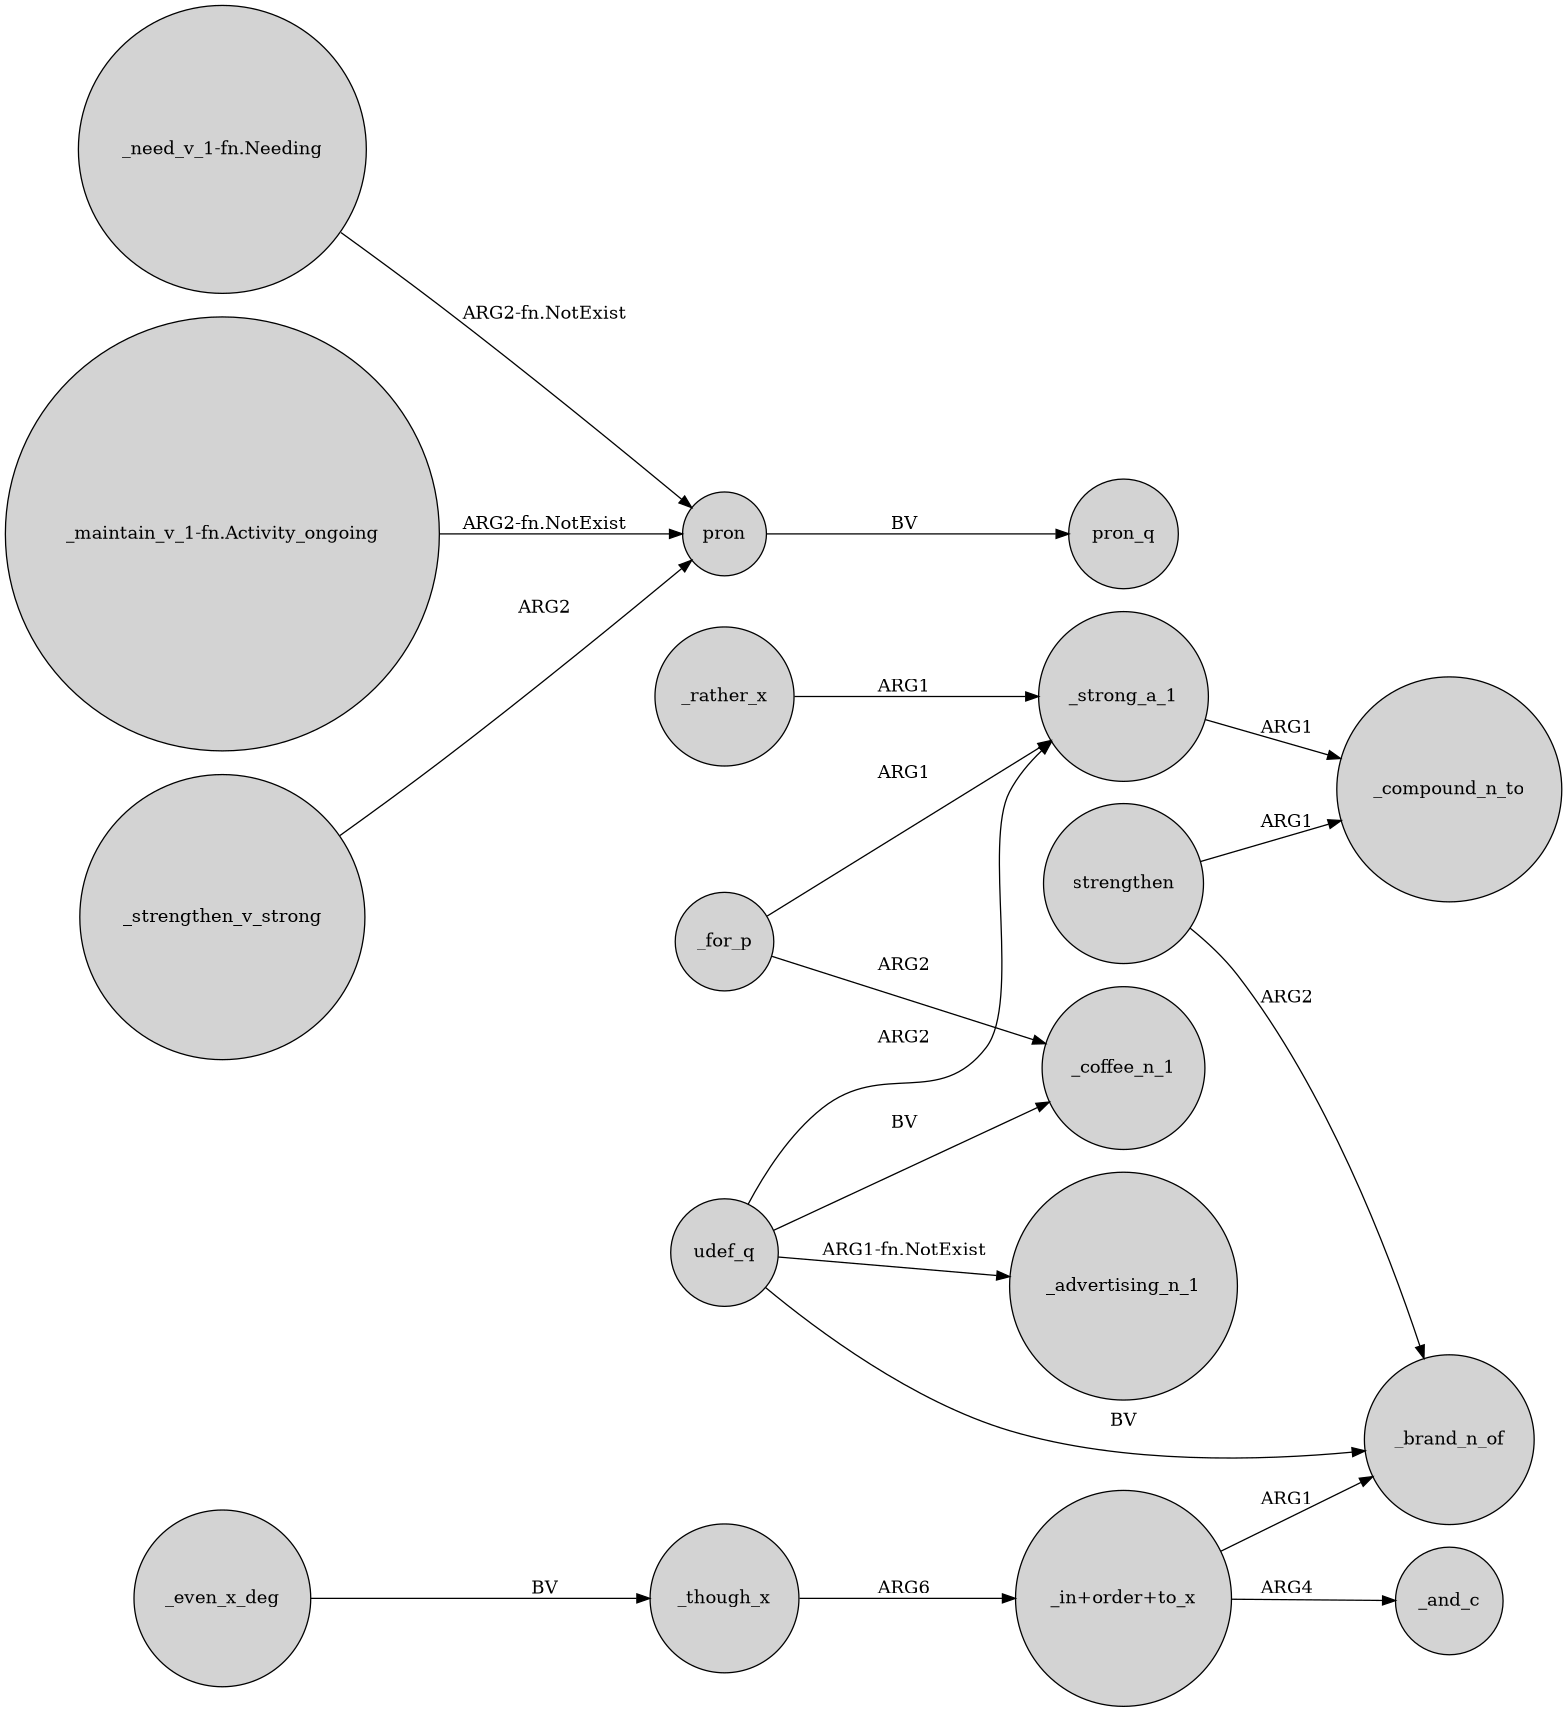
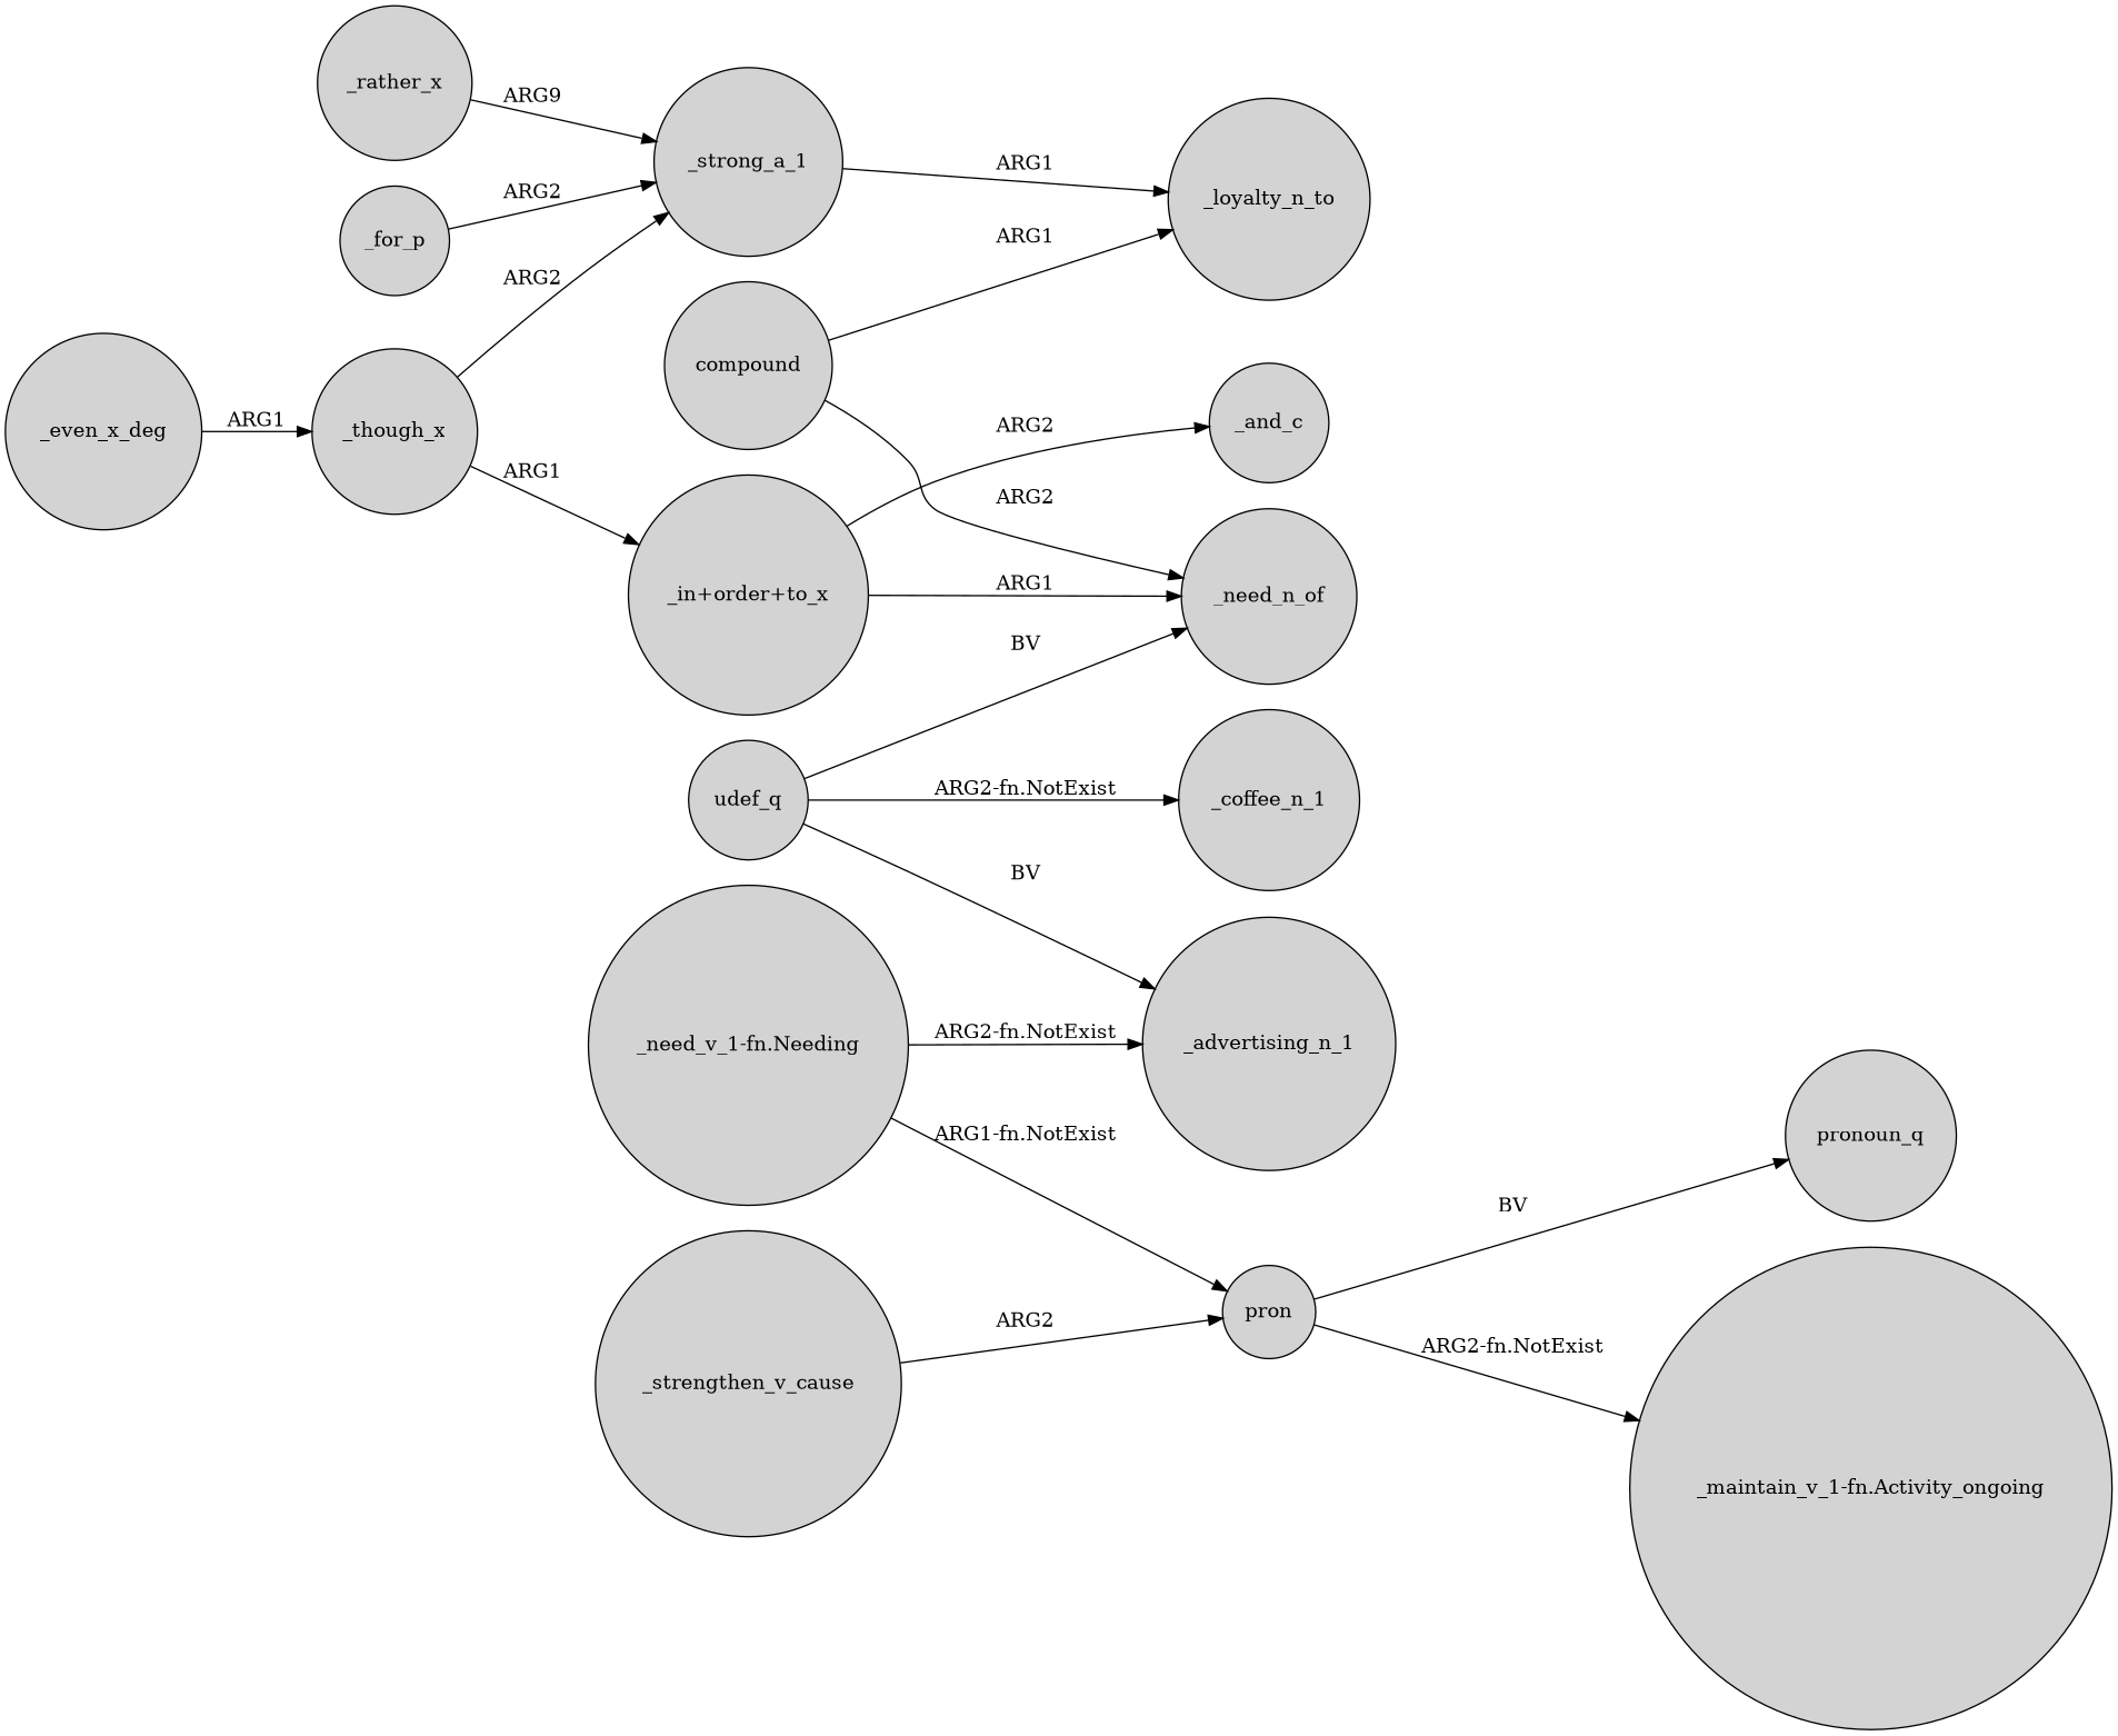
  digraph {
    rankdir=LR
    node [shape=circle style=filled]
-   compound [label=strengthen]
-   _loyalty_n_to [label=_compound_n_to]
-   _brand_n_of
+   compound
+   _loyalty_n_to
+   _brand_n_of [label=_need_n_of]
    _strong_a_1
    "_in+order+to_x"
    _and_c
    "_need_v_1-fn.Needing"
    _advertising_n_1
    pron
-   pronoun_q [label=pron_q]
+   pronoun_q
    _even_x_deg
    _though_x
    "_maintain_v_1-fn.Activity_ongoing"
    _for_p
    _coffee_n_1
    udef_q
    _rather_x
-   _strengthen_v_cause [label=_strengthen_v_strong]
+   _strengthen_v_cause
    compound -> _loyalty_n_to [label=ARG1]
    compound -> _brand_n_of [label=ARG2]
    _strong_a_1 -> _loyalty_n_to [label=ARG1]
    "_in+order+to_x" -> _brand_n_of [label=ARG1]
-   "_in+order+to_x" -> _and_c [label=ARG4]
-   "_need_v_1-fn.Needing" -> pron [label="ARG2-fn.NotExist"]
+   "_in+order+to_x" -> _and_c [label=ARG2]
+   "_need_v_1-fn.Needing" -> _advertising_n_1 [label="ARG2-fn.NotExist"]
+   "_need_v_1-fn.Needing" -> pron [label="ARG1-fn.NotExist"]
    pron -> pronoun_q [label=BV]
-   _even_x_deg -> _though_x [label=BV]
-   udef_q -> _strong_a_1 [label=ARG2]
-   _though_x -> "_in+order+to_x" [label=ARG6]
-   "_maintain_v_1-fn.Activity_ongoing" -> pron [label="ARG2-fn.NotExist"]
-   _for_p -> _strong_a_1 [label=ARG1]
-   _for_p -> _coffee_n_1 [label=ARG2]
+   _even_x_deg -> _though_x [label=ARG1]
+   _though_x -> _strong_a_1 [label=ARG2]
+   _though_x -> "_in+order+to_x" [label=ARG1]
+   pron -> "_maintain_v_1-fn.Activity_ongoing" [label="ARG2-fn.NotExist"]
+   _for_p -> _strong_a_1 [label=ARG2]
    udef_q -> _brand_n_of [label=BV]
-   udef_q -> _advertising_n_1 [label="ARG1-fn.NotExist"]
-   udef_q -> _coffee_n_1 [label=BV]
-   _rather_x -> _strong_a_1 [label=ARG1]
+   udef_q -> _advertising_n_1 [label=BV]
+   udef_q -> _coffee_n_1 [label="ARG2-fn.NotExist"]
+   _rather_x -> _strong_a_1 [label=ARG9]
    _strengthen_v_cause -> pron [label=ARG2]
  }
